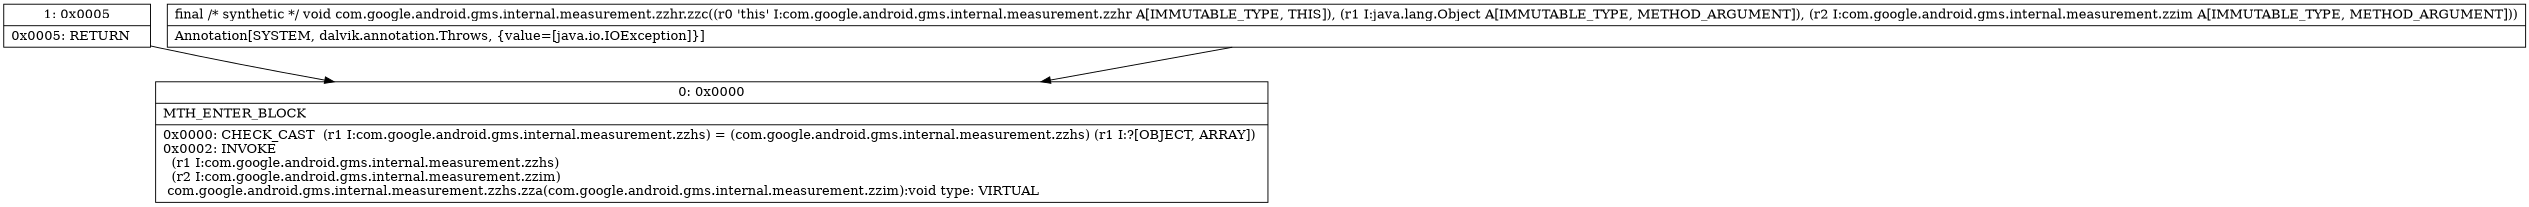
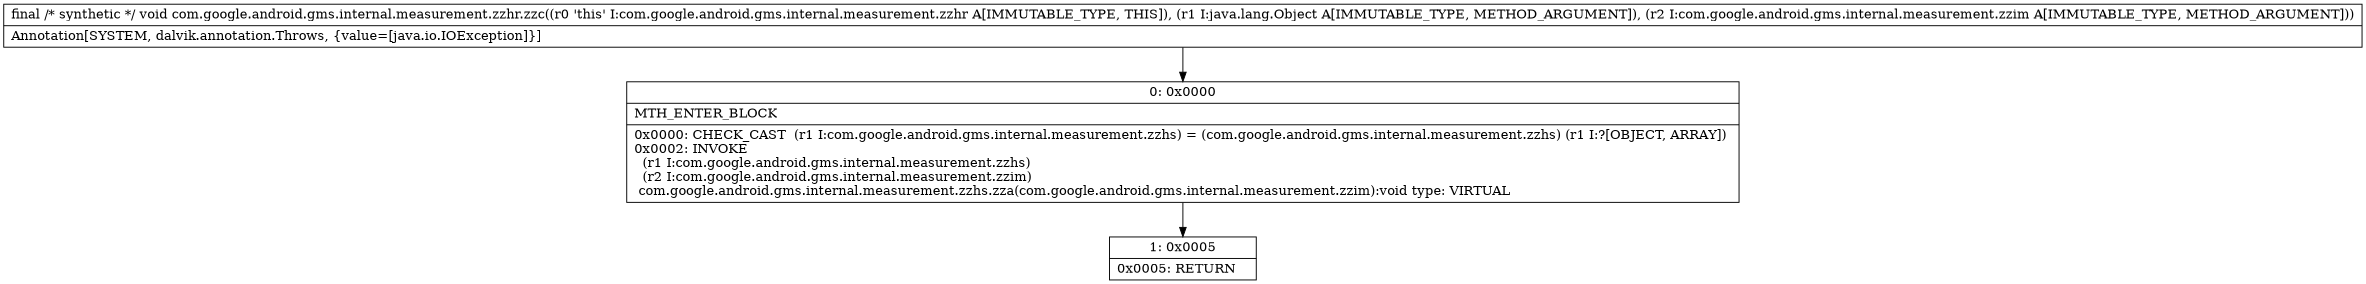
  digraph {
    node [shape=record]
    n1 [label="{0\:\ 0x0000|MTH_ENTER_BLOCK\l|0x0000: CHECK_CAST  (r1 I:com.google.android.gms.internal.measurement.zzhs) = (com.google.android.gms.internal.measurement.zzhs) (r1 I:?[OBJECT, ARRAY]) \l0x0002: INVOKE  \l  (r1 I:com.google.android.gms.internal.measurement.zzhs)\l  (r2 I:com.google.android.gms.internal.measurement.zzim)\l com.google.android.gms.internal.measurement.zzhs.zza(com.google.android.gms.internal.measurement.zzim):void type: VIRTUAL \l}"]
    n2 [label="{1\:\ 0x0005|0x0005: RETURN   \l}"]
    n3 [label="{final \/* synthetic *\/ void com.google.android.gms.internal.measurement.zzhr.zzc((r0 'this' I:com.google.android.gms.internal.measurement.zzhr A[IMMUTABLE_TYPE, THIS]), (r1 I:java.lang.Object A[IMMUTABLE_TYPE, METHOD_ARGUMENT]), (r2 I:com.google.android.gms.internal.measurement.zzim A[IMMUTABLE_TYPE, METHOD_ARGUMENT]))  | Annotation[SYSTEM, dalvik.annotation.Throws, \{value=[java.io.IOException]\}]\l}"]
-   n2 -> n1
+   n1 -> n2
    n3 -> n1
  }
